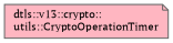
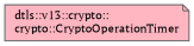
  digraph {
    rankdir=TB
    fontname="PT Serif"
-   n1 [color=gray40 fillcolor=lightpink fontname="PT Serif" fontsize=10 height=0.2 label="dtls::v13::crypto::\lutils::CryptoOperationTimer" shape=note style=filled width=0.4]
+   n1 [color=gray40 fillcolor=lightpink fontname="PT Serif" fontsize=10 height=0.2 label="dtls::v13::crypto::\lcrypto::CryptoOperationTimer" shape=note style=filled width=0.4]
  }
